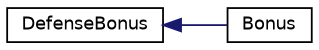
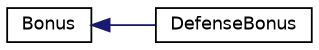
  digraph {
    rankdir=LR
    node [color=black fillcolor=white fontname=Helvetica fontsize=10 shape=record style=filled]
    n1 [height=0.2 label=Bonus width=0.4]
    n2 [height=0.2 label=DefenseBonus width=0.4]
-   n2 -> n1 [color=midnightblue dir=back fontname=Helvetica fontsize=10 labelfontname=Helvetica labelfontsize=10 style=solid]
+   n1 -> n2 [color=midnightblue dir=back fontname=Helvetica fontsize=10 labelfontname=Helvetica labelfontsize=10 style=solid]
  }
